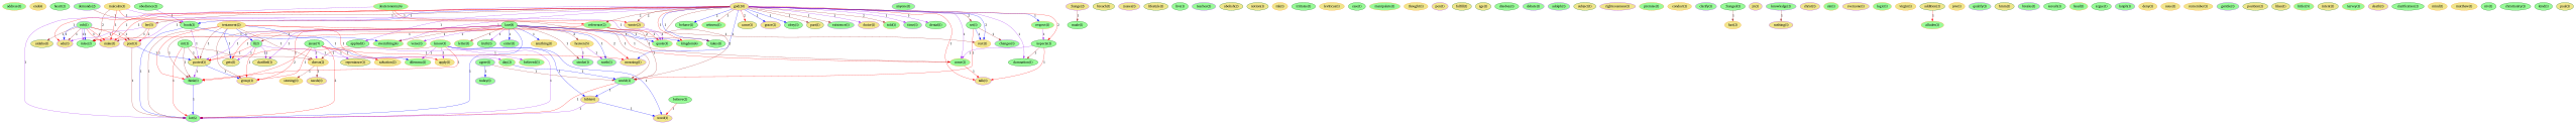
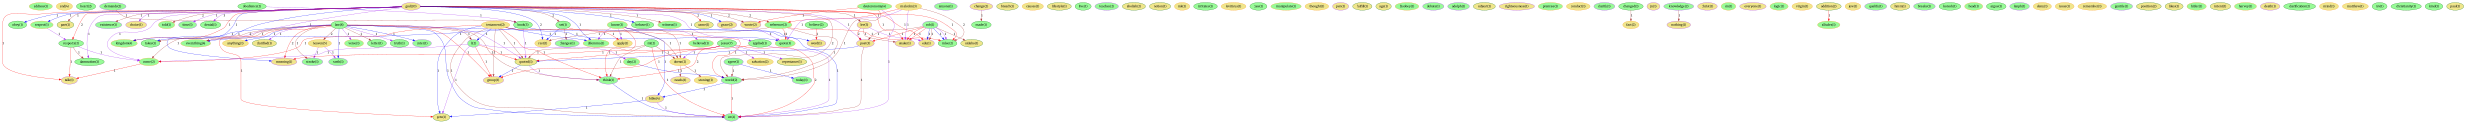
  digraph {
    fontname=Merriweather
    node [color=darkgreen fillcolor=palegreen fontname=Merriweather style=filled]
    edge [color=brown fontname=Merriweather]
    n1 [color=darkorange label="address(1)"]
    n2 [color=darkorange fillcolor=khaki label="end(4)"]
    n3 [label="heart(2)"]
    n4 [label="obedience(2)"]
    n5 [label="book(3)"]
    n6 [color=darkorange label="everything(4)"]
    n7 [fillcolor=khaki label="quoted(1)"]
    n8 [color=purple label="lot(4)"]
    n9 [color=purple label="think(1)"]
    n10 [color=purple fillcolor=khaki label="group(1)"]
    n11 [color=purple label="anyone(1)"]
    n12 [color=purple fillcolor=khaki label="change(2)"]
    n13 [label="made(1)"]
    n14 [fillcolor=khaki label="breach(1)"]
-   n15 [color=purple fillcolor=khaki label="causes(1)"]
+   n15 [color=darkorange fillcolor=khaki label="causes(1)"]
    n16 [fillcolor=khaki label="lifestyle(1)"]
    n17 [color=purple label="demands(2)"]
    n18 [label="live(1)"]
    n19 [color=purple label="agree(1)"]
    n20 [color=purple label="today(1)"]
    n21 [color=purple label="world(2)"]
    n22 [color=purple fillcolor=khaki label="bible(4)"]
    n23 [color=purple fillcolor=khaki label="word(1)"]
    n24 [color=purple label="teaches(2)"]
    n25 [fillcolor=khaki label="abolish(2)"]
    n26 [fillcolor=khaki label="notion(1)"]
    n27 [color=darkorange fillcolor=khaki label="mk(1)"]
    n28 [label="irritates(1)"]
    n29 [color=purple label="rob(1)"]
    n30 [fillcolor=khaki label="uidaho(1)"]
    n31 [color=purple fillcolor=khaki label="edu(1)"]
    n32 [color=purple fillcolor=khaki label="post(3)"]
    n33 [label="mlee(2)"]
    n34 [color=purple fillcolor=khaki label="snake(1)"]
    n35 [color=darkorange fillcolor=khaki label="leviticus(1)"]
    n36 [label="case(1)"]
    n37 [color=darkorange label="manipulate(1)"]
    n38 [color=darkorange fillcolor=khaki label="thought(1)"]
    n39 [color=purple fillcolor=khaki label="pen(1)"]
    n40 [color=darkorange label="respect(1)"]
    n41 [label="respects(2)"]
    n42 [label="damnation(1)"]
    n43 [color=darkorange label="come(2)"]
    n44 [color=purple fillcolor=khaki label="talk(1)"]
    n45 [fillcolor=khaki label="fulfill(1)"]
    n46 [fillcolor=khaki label="age(1)"]
    n47 [label="believe(2)"]
-   n48 [label="disobey(1)"]
+   n48 [color=darkorange label="disobey(1)"]
    n49 [color=purple fillcolor=khaki label="god(20)"]
    n50 [label="applied(1)"]
    n51 [label="behave(1)"]
    n52 [color=darkorange label="witness(1)"]
    n53 [label="set(1)"]
    n54 [fillcolor=khaki label="came(1)"]
    n55 [color=purple fillcolor=khaki label="lee(3)"]
    n56 [color=purple fillcolor=khaki label="grace(2)"]
    n57 [label="obey(1)"]
    n58 [color=darkorange label="kingdom(4)"]
    n59 [fillcolor=khaki label="part(1)"]
    n60 [color=darkorange label="reference(2)"]
    n61 [label="takes(1)"]
    n62 [color=darkorange fillcolor=khaki label="rest(1)"]
    n63 [color=purple label="existence(1)"]
    n64 [color=purple fillcolor=khaki label="choice(1)"]
    n65 [color=purple fillcolor=khaki label="wrote(2)"]
    n66 [color=purple fillcolor=khaki label="meaning(1)"]
    n67 [color=darkorange label="told(1)"]
    n68 [color=purple label="time(1)"]
    n69 [label="denial(1)"]
    n70 [color=purple label="changes(1)"]
    n71 [color=darkorange label="quote(3)"]
    n72 [color=purple label="debate(1)"]
    n73 [color=purple label="adolph(1)"]
    n74 [fillcolor=khaki label="subject(1)"]
    n75 [color=purple fillcolor=khaki label="righteousness(1)"]
    n76 [color=darkorange label="premise(1)"]
    n77 [color=darkorange fillcolor=khaki label="conduct(1)"]
    n78 [color=purple label="clarify(1)"]
    n79 [label="changed(1)"]
    n80 [color=darkorange fillcolor=khaki label="fact(2)"]
    n81 [color=purple fillcolor=khaki label="jn(1)"]
    n82 [color=purple label="knowledge(2)"]
    n83 [color=purple fillcolor=khaki label="nothing(1)"]
    n84 [color=darkorange label="know(3)"]
    n85 [color=darkorange label="dilemma(1)"]
    n86 [color=darkorange label="believed(1)"]
    n87 [color=darkorange fillcolor=khaki label="apply(1)"]
    n88 [color=darkorange fillcolor=khaki label="doesn(2)"]
    n89 [color=purple fillcolor=khaki label="needs(1)"]
    n90 [color=darkorange fillcolor=khaki label="stoning(1)"]
    n91 [label="law(8)"]
    n92 [color=darkorange label="verse(1)"]
-   n93 [color=darkorange label="letter(1)"]
+   n93 [label="letter(1)"]
    n94 [label="truth(1)"]
    n95 [color=purple label="ll(2)"]
    n96 [color=purple label="enter(1)"]
    n97 [color=darkorange fillcolor=khaki label="anything(1)"]
    n98 [fillcolor=khaki label="gets(1)"]
    n99 [fillcolor=khaki label="clarified(1)"]
    n100 [color=darkorange fillcolor=khaki label="heaven(5)"]
    n101 [color=purple label="stroke(1)"]
    n102 [color=purple label="earth(1)"]
    n103 [color=darkorange label="day(2)"]
    n104 [color=purple fillcolor=khaki label="christ(1)"]
    n105 [color=darkorange label="sin(1)"]
    n106 [color=purple fillcolor=khaki label="everyone(1)"]
    n107 [color=darkorange label="logic(1)"]
    n108 [color=darkorange fillcolor=khaki label="virgin(1)"]
    n109 [fillcolor=khaki label="addition(2)"]
    n110 [color=darkorange label="alludes(1)"]
    n111 [color=darkorange fillcolor=khaki label="testament(2)"]
    n112 [color=darkorange fillcolor=khaki label="jew(1)"]
    n113 [color=purple label="qualify(1)"]
    n114 [fillcolor=khaki label="hmm(1)"]
    n115 [color=purple label="breaks(1)"]
    n116 [label="koresh(1)"]
    n117 [color=darkorange label="head(1)"]
    n118 [label="argue(1)"]
    n119 [color=purple label="lanph(1)"]
    n120 [color=darkorange fillcolor=khaki label="deny(1)"]
    n121 [color=darkorange fillcolor=khaki label="malcolm(3)"]
    n122 [color=darkorange fillcolor=khaki label="issue(1)"]
    n123 [color=darkorange fillcolor=khaki label="remember(1)"]
    n124 [color=purple label="gentile(1)"]
    n125 [fillcolor=khaki label="position(2)"]
    n126 [fillcolor=khaki label="likes(1)"]
    n127 [label="mt(2)"]
-   n128 [color=darkorange label="hitler(5)"]
+   n128 [color=darkorange label="hitler(1)"]
    n129 [fillcolor=khaki label="intent(1)"]
    n130 [color=darkorange label="harvey(1)"]
    n131 [color=purple fillcolor=khaki label="death(1)"]
    n132 [label="clarification(2)"]
    n133 [color=darkorange label="deuteronomy(4)"]
    n134 [label="jesus(7)"]
    n135 [fillcolor=khaki label="repentance(1)"]
    n136 [color=darkorange fillcolor=khaki label="salvation(2)"]
    n137 [color=darkorange fillcolor=khaki label="mind(1)"]
    n138 [color=darkorange fillcolor=khaki label="matthew(1)"]
    n139 [label="niv(1)"]
    n140 [label="christianity(1)"]
    n141 [label="kind(1)"]
    n142 [fillcolor=khaki label="paul(1)"]
    n4 -> n5 [color=purple label=1]
    n5 -> n6 [color=blue label=1]
    n5 -> n7 [color=purple label=1]
    n5 -> n8 [color=blue label=1]
    n7 -> n9 [color=purple label=1]
    n7 -> n10 [color=blue label=1]
    n9 -> n8 [color=blue label=1]
    n12 -> n13 [label=1]
    n17 -> n5 [label=1]
    n19 -> n20 [color=blue label=1]
    n19 -> n21 [label=1]
    n21 -> n8 [color=red label=1]
    n21 -> n22 [color=blue label=1]
    n22 -> n8 [color=purple label=1]
-   n22 -> n23 [color=blue label=1]
+   n22 -> n98 [color=blue label=1]
    n29 -> n30 [label=1]
    n29 -> n31 [color=blue label=1]
    n29 -> n31 [label=1]
    n29 -> n32 [color=red label=1]
    n29 -> n32 [label=1]
    n29 -> n33 [color=blue label=1]
    n29 -> n33 [color=purple label=1]
    n29 -> n34 [color=red label=1]
    n29 -> n34 [color=red label=1]
    n32 -> n7 [color=blue label=1]
    n32 -> n8 [label=1]
    n40 -> n41 [color=purple label=1]
    n41 -> n42 [label=1]
    n41 -> n43 [color=purple label=1]
    n41 -> n44 [color=red label=1]
    n43 -> n44 [color=red label=1]
    n47 -> n23 [color=red label=1]
-   n49 -> n5 [color=blue label=1]
+   n49 -> n85 [color=blue label=1]
    n49 -> n6 [color=purple label=1]
    n49 -> n21 [label=2]
    n49 -> n31 [color=red label=1]
    n49 -> n32 [color=purple label=1]
    n49 -> n33 [color=red label=1]
    n49 -> n34 [color=red label=1]
    n49 -> n40 [color=blue label=1]
    n49 -> n41 [color=red label=2]
    n49 -> n42 [color=purple label=1]
    n49 -> n43 [color=purple label=1]
    n49 -> n44 [color=red label=1]
    n49 -> n50 [color=purple label=1]
    n49 -> n51 [color=blue label=2]
    n49 -> n52 [label=1]
    n49 -> n53 [label=2]
    n49 -> n54 [color=red label=2]
    n49 -> n55 [label=1]
    n49 -> n56 [color=blue label=1]
    n49 -> n57 [color=blue label=1]
    n49 -> n58 [color=red label=1]
    n49 -> n59 [label=1]
    n49 -> n60 [label=2]
    n49 -> n61 [color=blue label=1]
    n49 -> n62 [color=blue label=2]
    n49 -> n63 [label=1]
    n49 -> n64 [color=purple label=1]
    n49 -> n65 [label=2]
    n49 -> n66 [color=blue label=1]
    n49 -> n67 [label=2]
    n49 -> n68 [color=purple label=1]
    n49 -> n69 [color=purple label=3]
    n50 -> n7 [color=red label=1]
    n50 -> n8 [color=purple label=1]
    n53 -> n21 [color=red label=1]
    n53 -> n62 [color=blue label=1]
    n53 -> n70 [label=1]
    n55 -> n31 [color=purple label=1]
    n55 -> n32 [color=red label=2]
    n55 -> n34 [label=1]
    n60 -> n21 [label=1]
    n60 -> n33 [color=red label=1]
    n60 -> n62 [label=1]
    n60 -> n71 [color=red label=1]
    n65 -> n71 [color=purple label=1]
    n79 -> n80 [label=1]
    n82 -> n83 [label=1]
    n84 -> n9 [color=red label=1]
    n84 -> n22 [color=blue label=1]
    n84 -> n23 [color=blue label=1]
    n84 -> n85 [color=purple label=1]
    n84 -> n86 [color=purple label=1]
    n84 -> n87 [color=purple label=1]
    n84 -> n88 [label=1]
    n88 -> n89 [label=1]
    n88 -> n90 [label=1]
    n91 -> n6 [label=1]
    n91 -> n7 [color=purple label=1]
    n91 -> n8 [color=blue label=1]
    n91 -> n9 [label=1]
    n91 -> n10 [color=red label=1]
    n91 -> n43 [label=1]
    n91 -> n58 [color=blue label=1]
    n91 -> n61 [label=2]
    n91 -> n66 [color=red label=2]
    n91 -> n71 [color=blue label=1]
    n91 -> n92 [color=purple label=1]
    n91 -> n93 [label=1]
    n91 -> n94 [color=purple label=1]
    n91 -> n95 [label=1]
    n91 -> n96 [color=blue label=1]
    n91 -> n97 [color=blue label=1]
    n91 -> n98 [color=red label=1]
    n91 -> n99 [color=purple label=1]
    n91 -> n100 [label=2]
    n91 -> n101 [label=1]
    n91 -> n102 [color=blue label=1]
    n95 -> n7 [color=red label=1]
    n95 -> n10 [color=red label=1]
-   n95 -> n99 [color=purple label=1]
+   n95 -> n43 [color=purple label=1]
    n95 -> n98 [color=purple label=1]
    n95 -> n103 [color=purple label=1]
    n100 -> n101 [color=purple label=1]
    n100 -> n102 [color=purple label=1]
    n103 -> n21 [color=blue label=1]
    n109 -> n110 [color=red label=1]
    n111 -> n7 [label=1]
    n111 -> n8 [label=1]
    n111 -> n9 [color=red label=1]
    n111 -> n10 [label=1]
    n111 -> n43 [color=red label=1]
    n111 -> n85 [color=blue label=1]
    n111 -> n87 [color=red label=1]
    n111 -> n88 [label=1]
    n111 -> n95 [color=blue label=1]
    n111 -> n98 [color=blue label=1]
    n121 -> n33 [label=2]
-   n121 -> n34 [color=red label=1]
+   n121 -> n34 [color=purple label=1]
    n121 -> n60 [color=red label=1]
    n121 -> n71 [color=purple label=1]
    n127 -> n7 [label=1]
    n127 -> n8 [color=red label=1]
    n127 -> n9 [label=1]
    n127 -> n88 [label=1]
    n133 -> n8 [color=purple label=1]
    n133 -> n21 [label=1]
    n133 -> n65 [color=red label=1]
    n134 -> n8 [color=red label=2]
    n134 -> n9 [color=red label=2]
    n134 -> n10 [color=red label=1]
    n134 -> n66 [color=red label=1]
    n134 -> n88 [color=purple label=1]
    n134 -> n135 [color=purple label=1]
-   n134 -> n136 [color=red label=1]
+   n134 -> n136 [color=purple label=1]
  }
